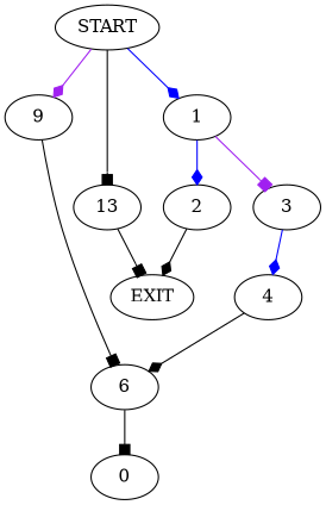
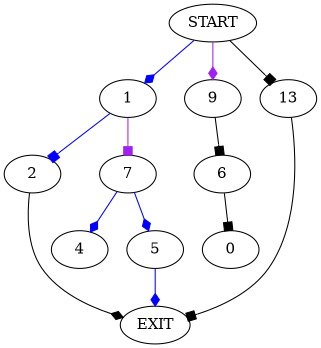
  digraph {
    edge [arrowhead=diamond color=black]
    n1 [label=START]
    1
    9
    n4 [label=13]
    2
-   3
+   3 [label=7]
    6
    n8 [label=EXIT]
    4
+   5
    n11 [label=0]
    n1 -> 1 [color=blue]
    n1 -> 9 [color=purple]
    n1 -> n4 [arrowhead=box]
-   1 -> 2 [color=blue]
+   1 -> 2 [arrowhead=box color=blue]
    1 -> 3 [arrowhead=box color=purple]
    9 -> 6 [arrowhead=box]
    n4 -> n8 [arrowhead=box]
    2 -> n8
    3 -> 4 [color=blue]
+   3 -> 5 [color=blue]
    6 -> n11 [arrowhead=box]
-   4 -> 6
+   5 -> n8 [color=blue]
  }
